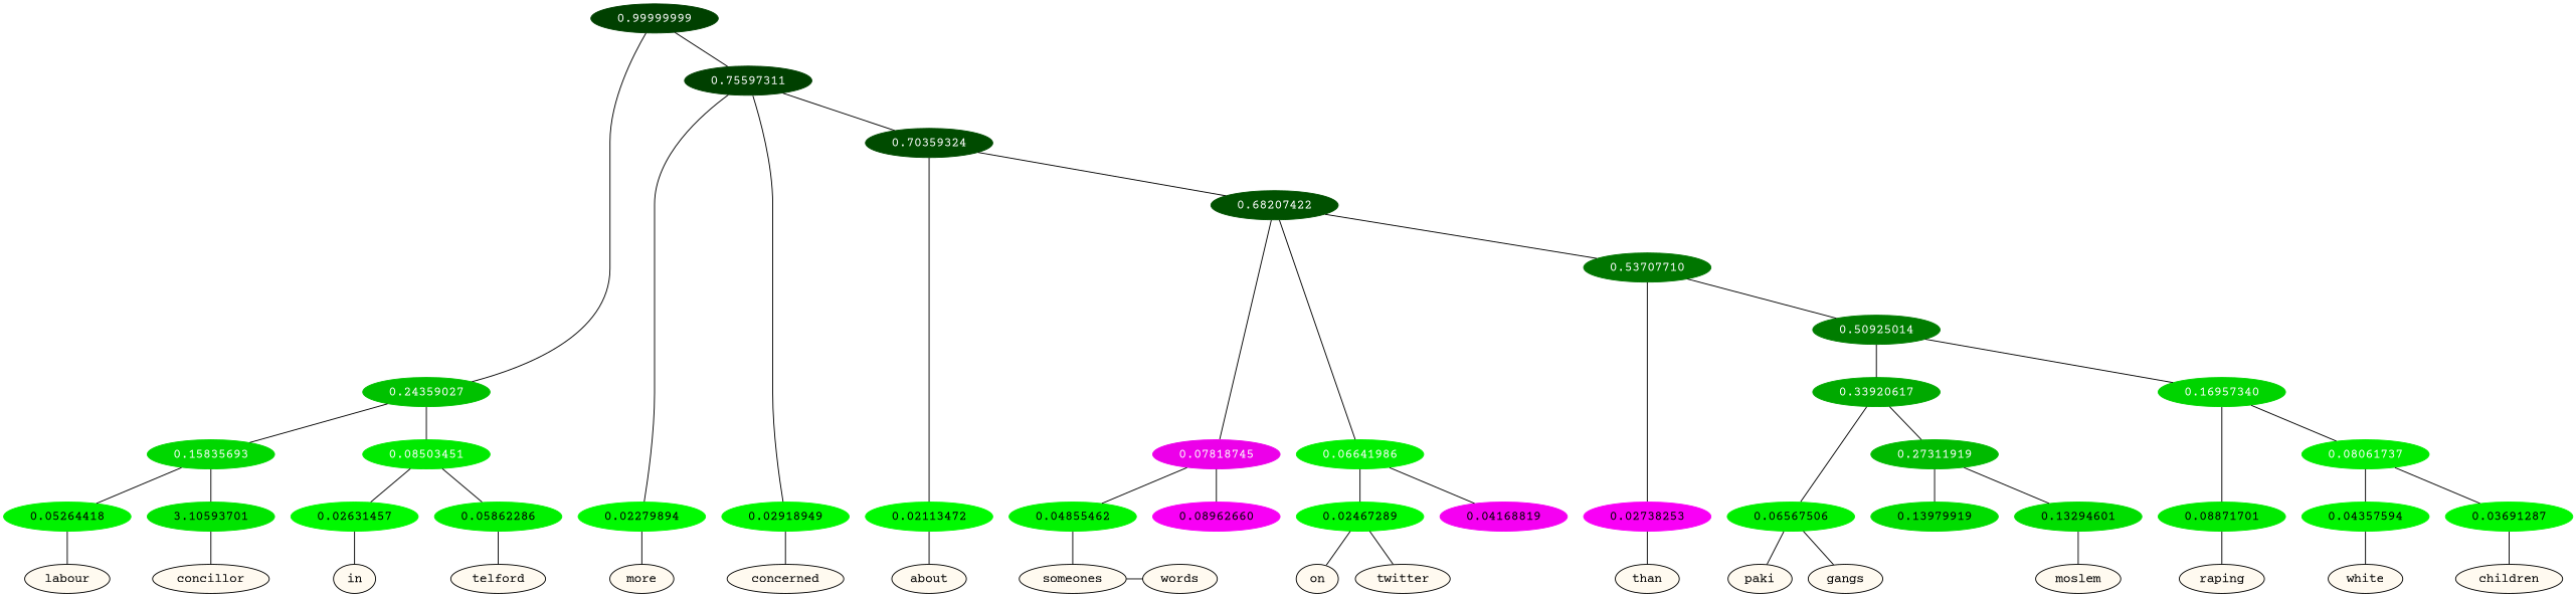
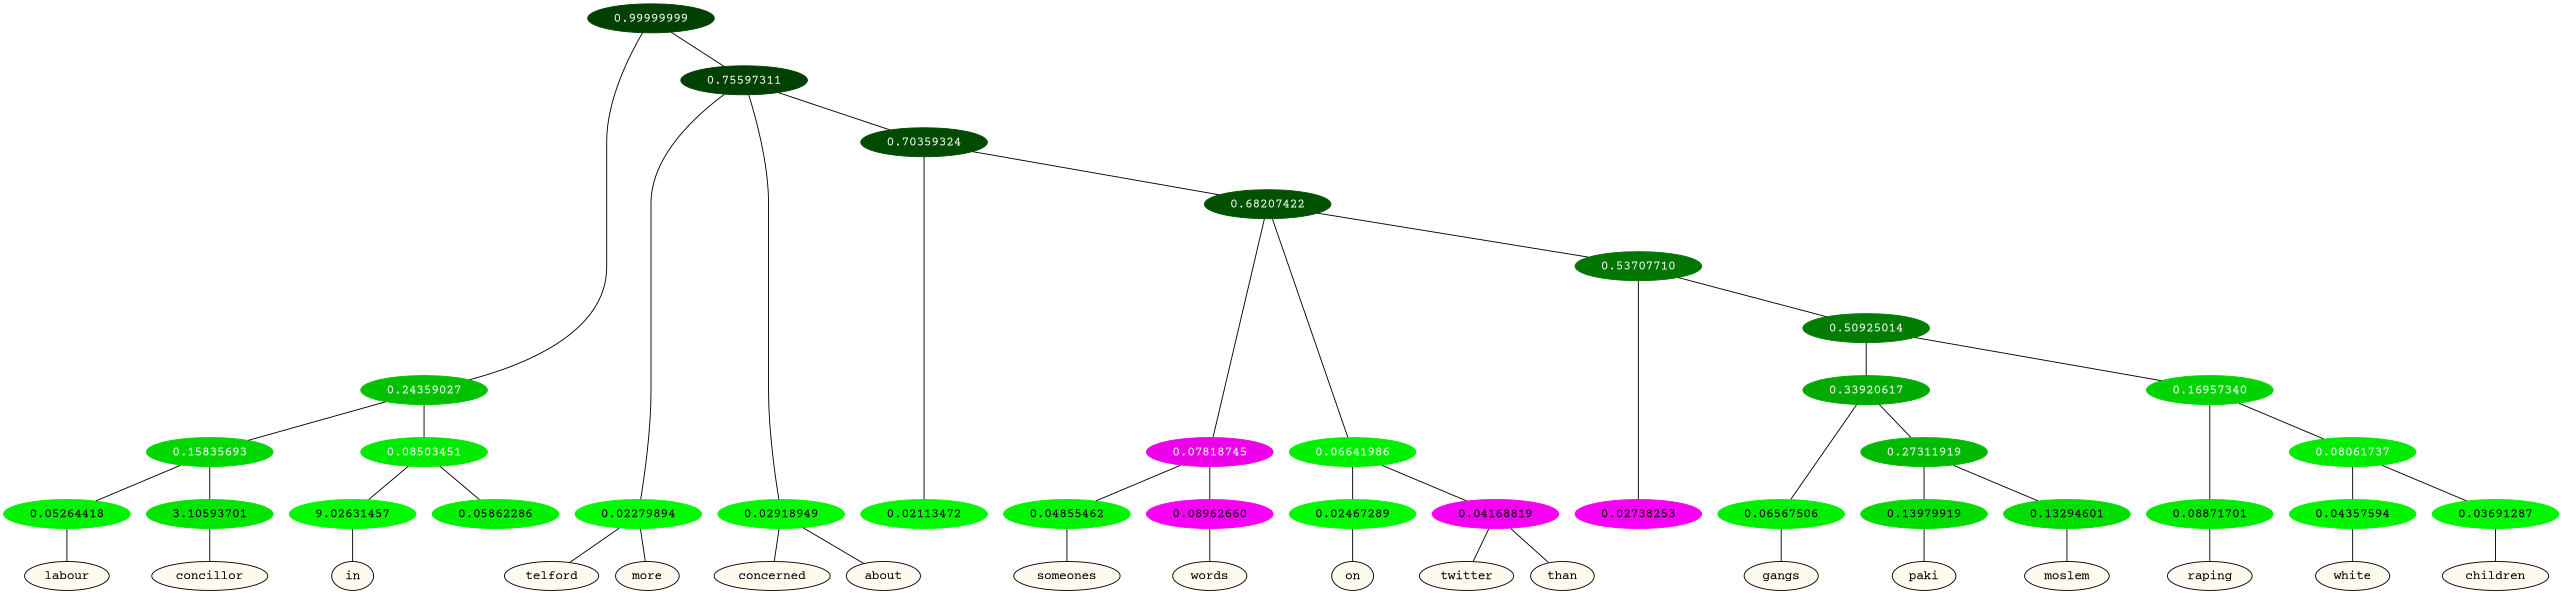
  graph {
    fontname="Courier Prime"
    node [color=black fontname="Courier Prime" format=png nodesep=0.001 ordering=out overlap_scaling=0.01 ranksep=0.001 style=filled]
    edge [fontname="Courier Prime"]
    n1 [fillcolor=floralwhite height=0.15 label=labour style="filled,solid" width=0.15]
    n2 [fillcolor=floralwhite height=0.15 label=concillor style="filled,solid" width=0.15]
    n3 [fillcolor=floralwhite height=0.15 label=in style="filled,solid" width=0.15]
    n4 [fillcolor=floralwhite height=0.15 label=telford style="filled,solid" width=0.15]
    n5 [fillcolor=floralwhite height=0.15 label=more style="filled,solid" width=0.15]
    n6 [fillcolor=floralwhite height=0.15 label=concerned style="filled,solid" width=0.15]
    n7 [fillcolor=floralwhite height=0.15 label=about style="filled,solid" width=0.15]
    n8 [fillcolor=floralwhite height=0.15 label=someones style="filled,solid" width=0.15]
    n9 [fillcolor=floralwhite height=0.15 label=words style="filled,solid" width=0.15]
    n10 [fillcolor=floralwhite height=0.15 label=on style="filled,solid" width=0.15]
    n11 [fillcolor=floralwhite height=0.15 label=twitter style="filled,solid" width=0.15]
    n12 [fillcolor=floralwhite height=0.15 label=than style="filled,solid" width=0.15]
    n13 [fillcolor=floralwhite height=0.15 label=paki style="filled,solid" width=0.15]
    n14 [fillcolor=floralwhite height=0.15 label=moslem style="filled,solid" width=0.15]
    n15 [fillcolor=floralwhite height=0.15 label=gangs style="filled,solid" width=0.15]
    n16 [fillcolor=floralwhite height=0.15 label=raping style="filled,solid" width=0.15]
    n17 [fillcolor=floralwhite height=0.15 label=white style="filled,solid" width=0.15]
    n18 [fillcolor=floralwhite height=0.15 label=children style="filled,solid" width=0.15]
    n19 [color="0.334 1.000 0.948" fontcolor=black height=0.15 label=0.05264418 width=0.15]
    n20 [color="0.334 1.000 0.894" fontcolor=black height=0.15 label=3.10593701 width=0.15]
-   n21 [color="0.334 1.000 0.974" fontcolor=black height=0.15 label=0.02631457 width=0.15]
+   n21 [color="0.334 1.000 0.974" fontcolor=black height=0.15 label=9.02631457 width=0.15]
    n22 [color="0.334 1.000 0.941" fontcolor=black height=0.15 label=0.05862286 width=0.15]
    n23 [color="0.334 1.000 0.977" fontcolor=black height=0.15 label=0.02279894 width=0.15]
    n24 [color="0.334 1.000 0.971" fontcolor=black height=0.15 label=0.02918949 width=0.15]
    n25 [color="0.334 1.000 0.979" fontcolor=black height=0.15 label=0.02113472 width=0.15]
    n26 [color="0.334 1.000 0.951" fontcolor=black height=0.15 label=0.04855462 width=0.15]
    n27 [color="0.835 1.000 0.970" fontcolor=black height=0.15 label=0.08962660 width=0.15]
    n28 [color="0.334 1.000 0.975" fontcolor=black height=0.15 label=0.02467289 width=0.15]
    n29 [color="0.835 1.000 0.958" fontcolor=black height=0.15 label=0.04168819 width=0.15]
    n30 [color="0.835 1.000 0.973" fontcolor=black height=0.15 label=0.02738253 width=0.15]
    n31 [color="0.334 1.000 0.860" fontcolor=black height=0.15 label=0.13979919 width=0.15]
    n32 [color="0.334 1.000 0.867" fontcolor=black height=0.15 label=0.13294601 width=0.15]
    n33 [color="0.334 1.000 0.934" fontcolor=black height=0.15 label=0.06567506 width=0.15]
    n34 [color="0.334 1.000 0.911" fontcolor=black height=0.15 label=0.08871701 width=0.15]
    n35 [color="0.334 1.000 0.956" fontcolor=black height=0.15 label=0.04357594 width=0.15]
    n36 [color="0.334 1.000 0.963" fontcolor=black height=0.15 label=0.03691287 width=0.15]
    n37 [color="0.334 1.000 0.250" fontcolor=grey99 height=0.15 label=0.99999999 width=0.15]
    n38 [color="0.334 1.000 0.756" fontcolor=grey99 height=0.15 label=0.24359027 width=0.15]
    n39 [color="0.334 1.000 0.250" fontcolor=grey99 height=0.15 label=0.75597311 width=0.15]
    n40 [color="0.334 1.000 0.842" fontcolor=grey99 height=0.15 label=0.15835693 width=0.15]
    n41 [color="0.334 1.000 0.915" fontcolor=grey99 height=0.15 label=0.08503451 width=0.15]
    n42 [color="0.334 1.000 0.296" fontcolor=grey99 height=0.15 label=0.70359324 width=0.15]
    n43 [color="0.334 1.000 0.318" fontcolor=grey99 height=0.15 label=0.68207422 width=0.15]
    n44 [color="0.835 1.000 0.922" fontcolor=grey99 height=0.15 label=0.07818745 width=0.15]
    n45 [color="0.334 1.000 0.934" fontcolor=grey99 height=0.15 label=0.06641986 width=0.15]
    n46 [color="0.334 1.000 0.463" fontcolor=grey99 height=0.15 label=0.53707710 width=0.15]
    n47 [color="0.334 1.000 0.491" fontcolor=grey99 height=0.15 label=0.50925014 width=0.15]
    n48 [color="0.334 1.000 0.661" fontcolor=grey99 height=0.15 label=0.33920617 width=0.15]
    n49 [color="0.334 1.000 0.830" fontcolor=grey99 height=0.15 label=0.16957340 width=0.15]
    n50 [color="0.334 1.000 0.727" fontcolor=grey99 height=0.15 label=0.27311919 width=0.15]
    n51 [color="0.334 1.000 0.919" fontcolor=grey99 height=0.15 label=0.08061737 width=0.15]
    subgraph sub_1 {
      rank=same
      n1
      n2
      n3
      n4
      n5
      n6
      n7
      n8
      n9
      n10
      n11
      n12
      n13
      n14
      n15
      n16
      n17
      n18
    }
    subgraph sub_2 {
      rank=same
      n19
      n20
      n21
      n22
      n23
      n24
      n25
      n26
      n27
      n28
      n29
      n30
      n31
      n32
      n33
      n34
      n35
      n36
    }
    n19 -- n1
    n20 -- n2
    n21 -- n3
-   n22 -- n4
+   n23 -- n4
    n23 -- n5
    n24 -- n6
-   n25 -- n7
+   n24 -- n7
    n26 -- n8
-   n8 -- n9
+   n27 -- n9
    n28 -- n10
-   n28 -- n11
-   n30 -- n12
-   n33 -- n13
+   n29 -- n11
+   n29 -- n12
+   n31 -- n13
    n32 -- n14
    n33 -- n15
    n34 -- n16
    n35 -- n17
    n36 -- n18
    n37 -- n38
    n37 -- n39
    n38 -- n40
    n38 -- n41
    n39 -- n23
    n39 -- n24
    n39 -- n42
    n40 -- n19
    n40 -- n20
    n41 -- n21
    n41 -- n22
    n42 -- n25
    n42 -- n43
    n43 -- n44
    n43 -- n45
    n43 -- n46
    n44 -- n26
    n44 -- n27
    n45 -- n28
    n45 -- n29
    n46 -- n30
    n46 -- n47
    n47 -- n48
    n47 -- n49
    n48 -- n33
    n48 -- n50
    n49 -- n34
    n49 -- n51
    n50 -- n31
    n50 -- n32
    n51 -- n35
    n51 -- n36
  }
